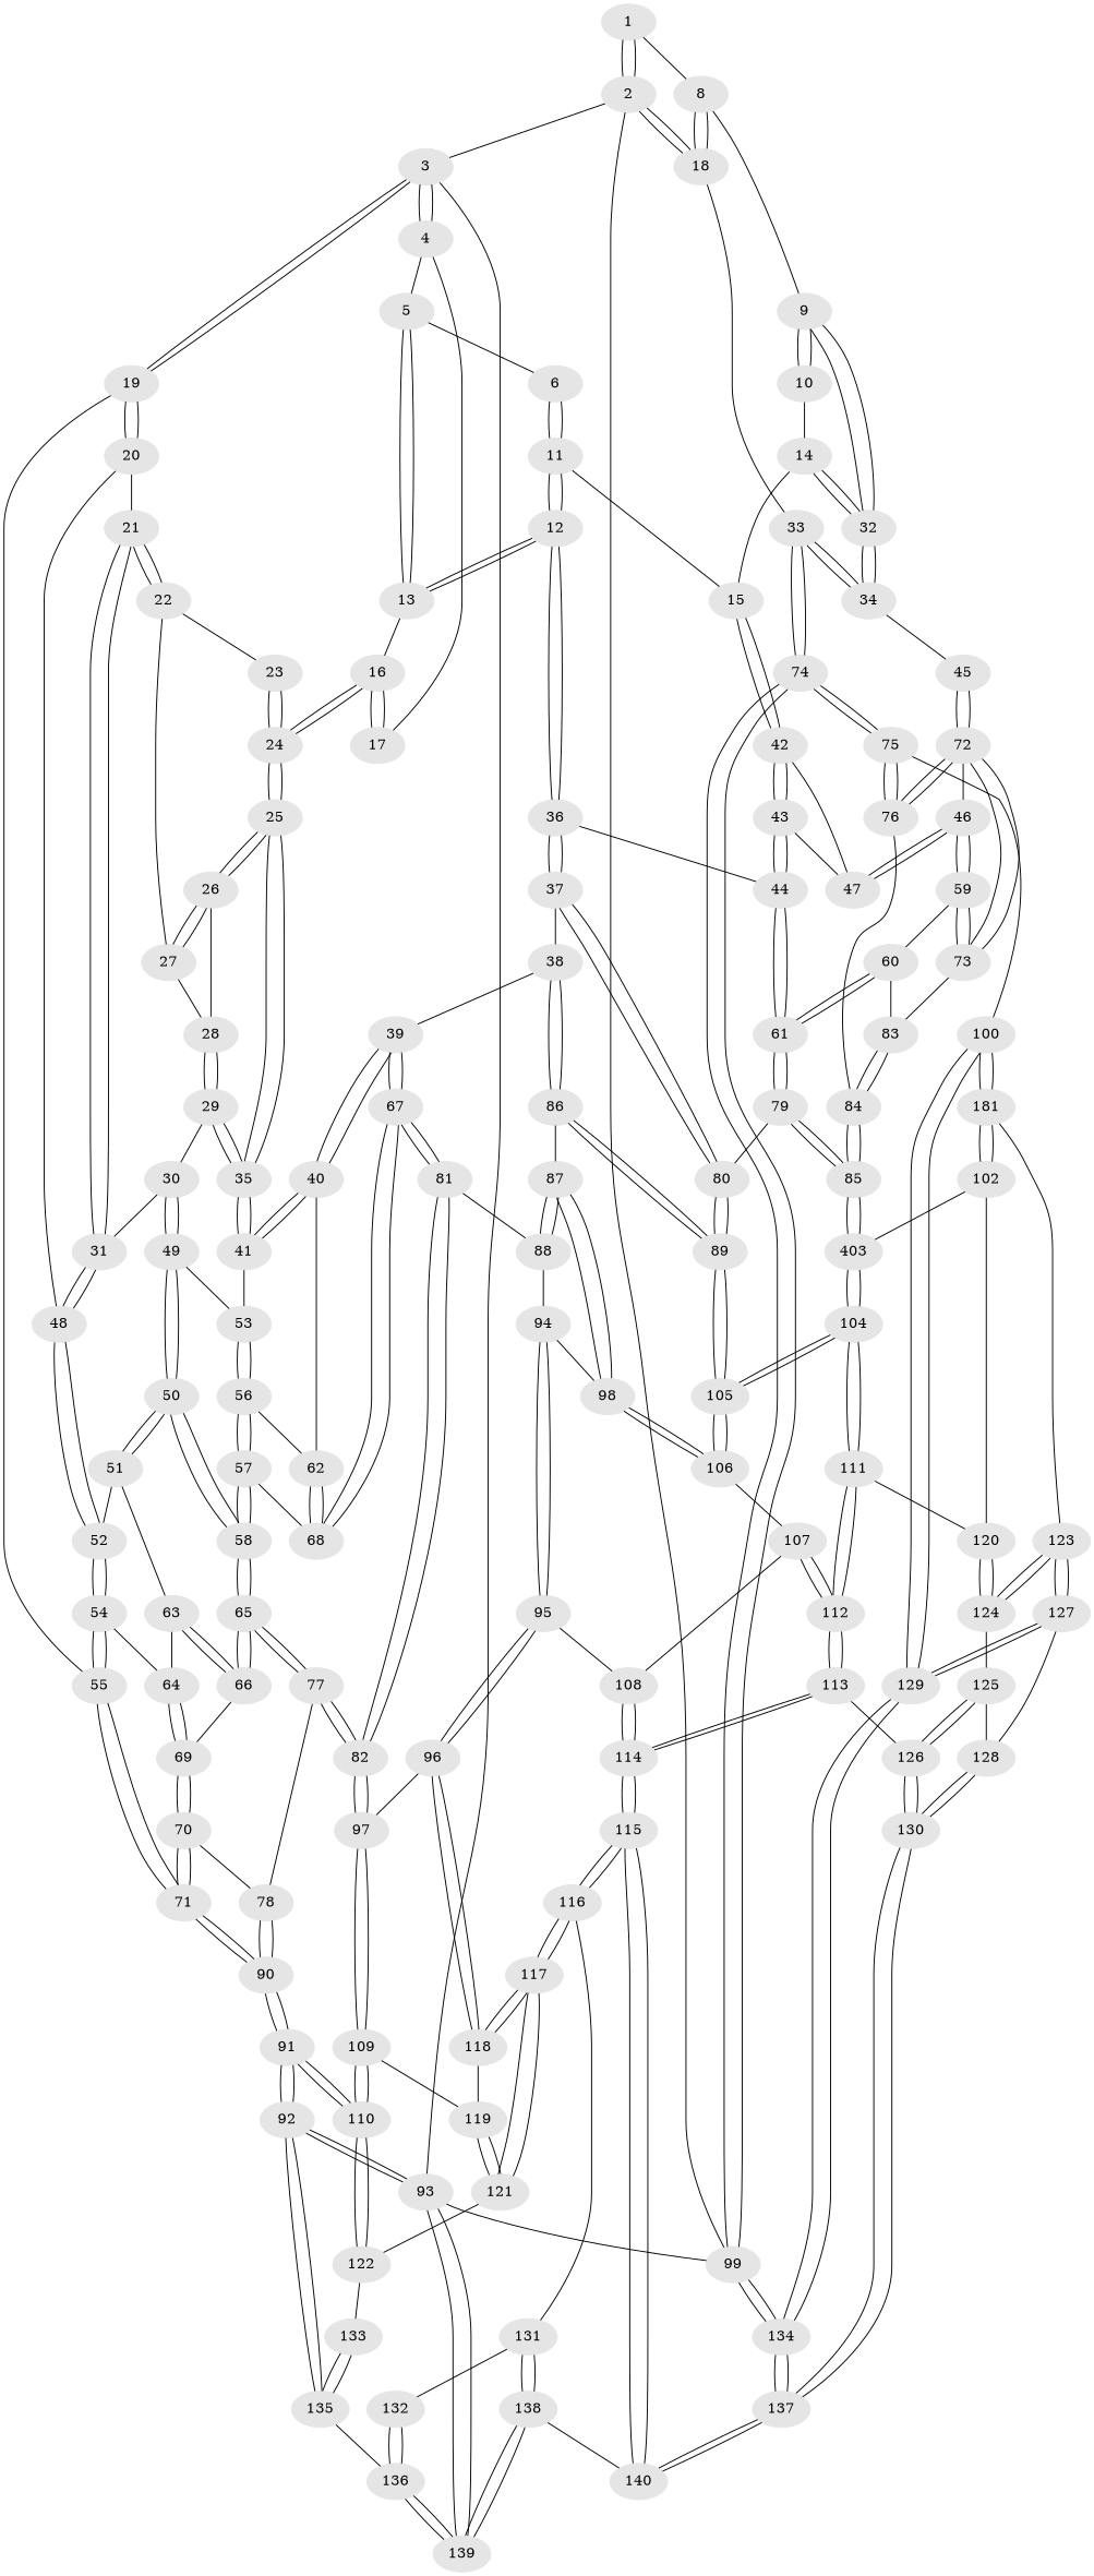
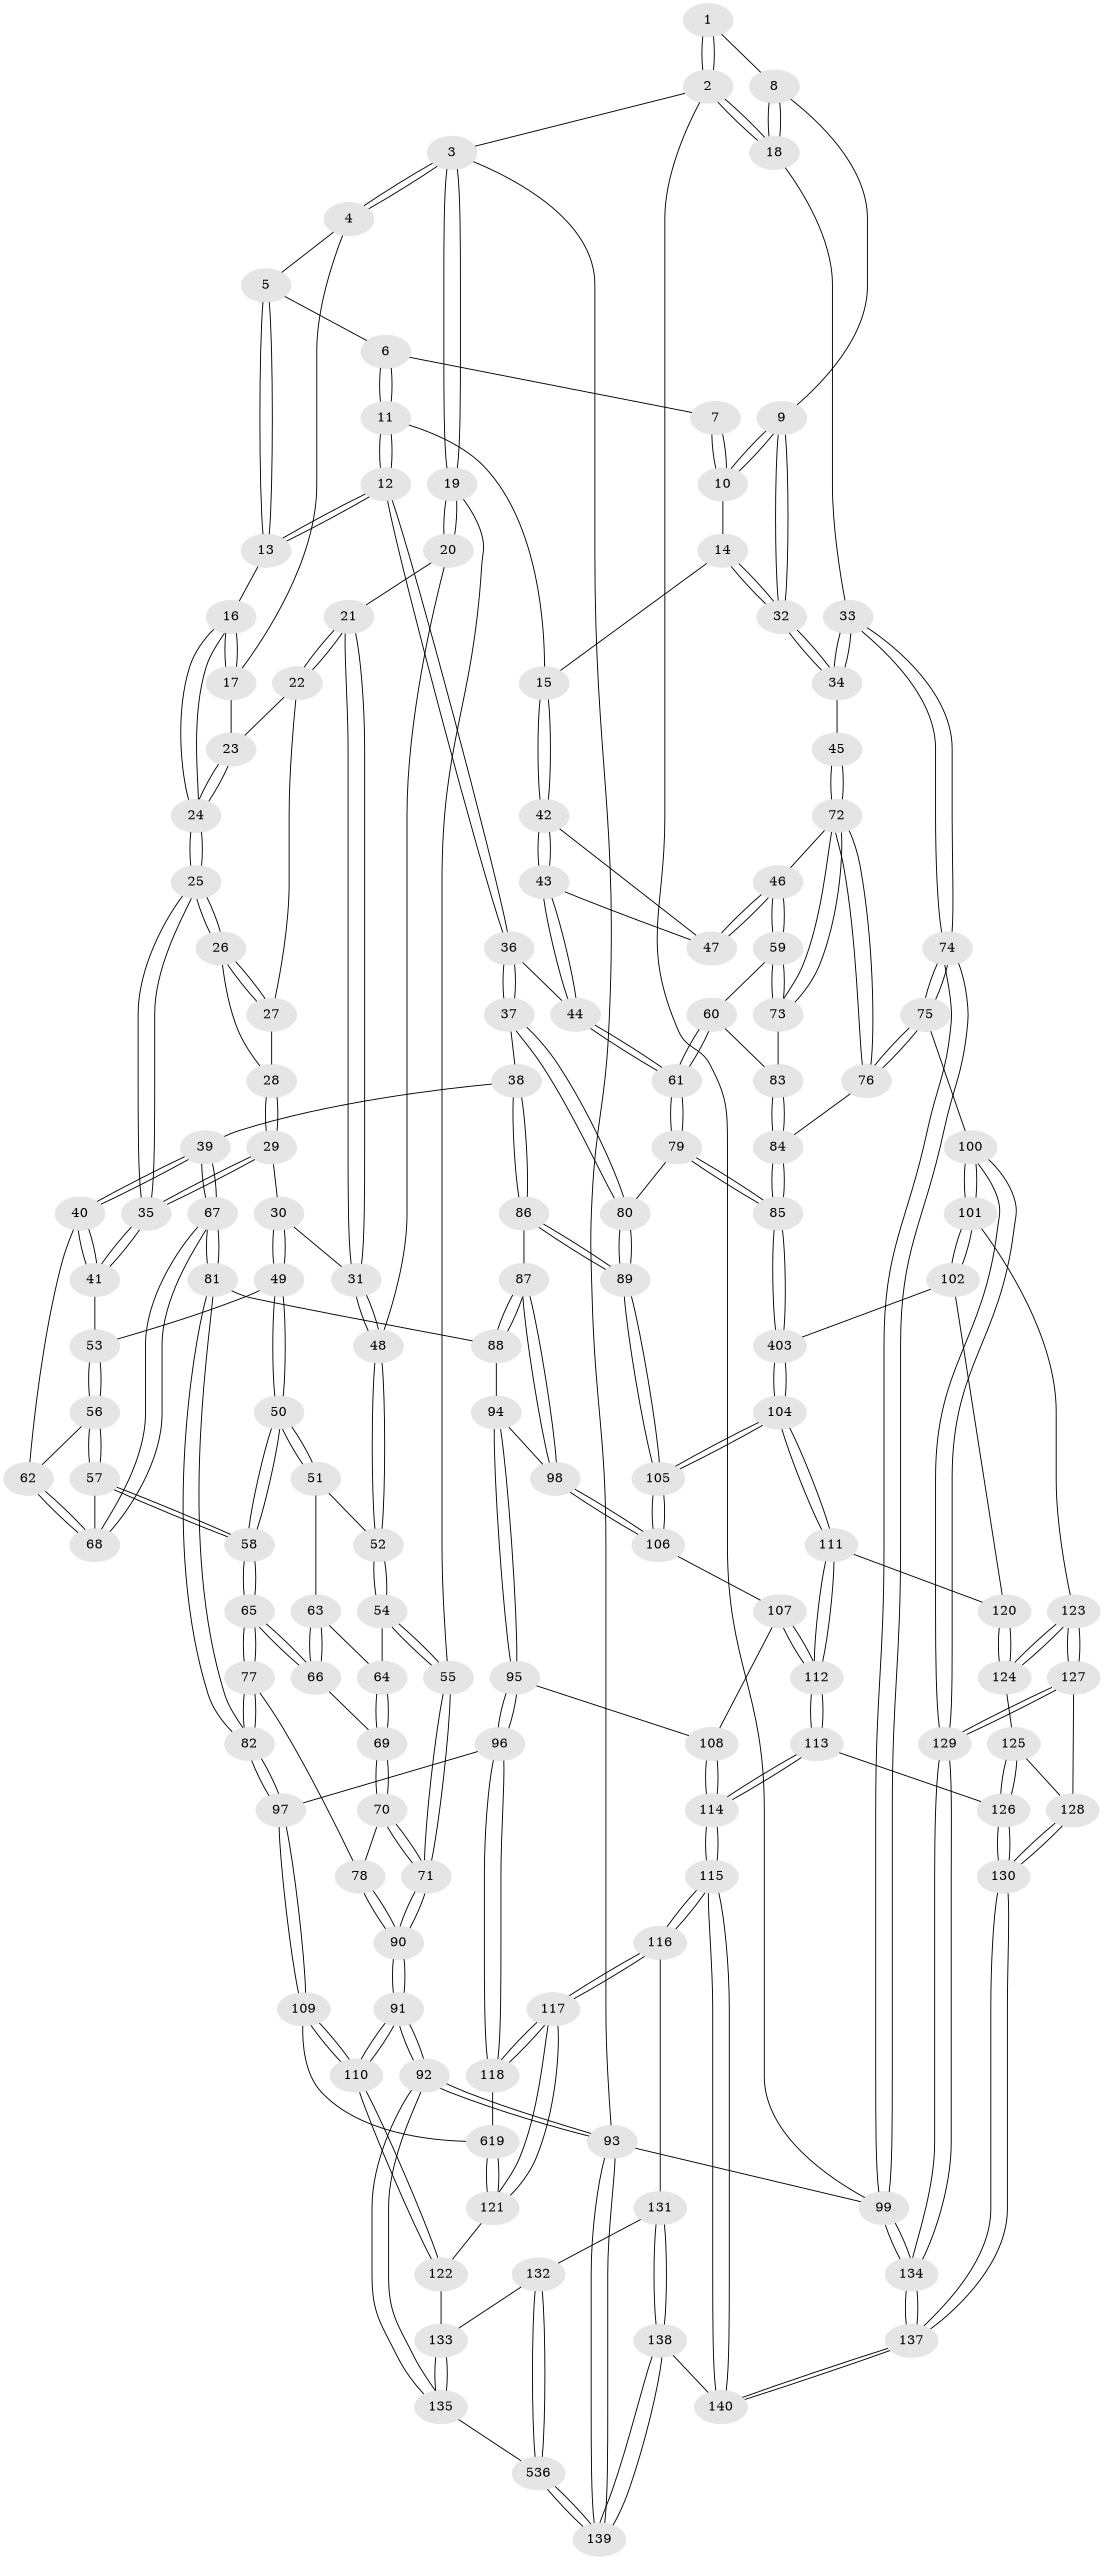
  graph {
    node [color=gray90 style=filled]
    1
    2
    8
    3
    18
    99
    9
    4
    19
    93
    33
    134
    5
    17
    20
    55
    139
    6
    13
    23
+   7
    11
    16
    10
    12
    15
    14
    32
    34
    36
    42
    37
    44
    24
    43
    47
    25
    74
    21
    48
    71
    22
    31
    52
    27
    28
    26
    35
    41
    29
    30
    49
    53
    50
    45
    75
    72
    38
    80
    61
    39
    86
    89
    40
    67
    87
    62
    68
    81
    56
    79
    46
    59
    73
    76
    60
    54
    51
    58
    63
    65
    64
    66
    57
    69
    90
    77
    83
    84
    85
    70
    78
    82
    88
    91
    100
-   101 [label=181]
+   101
    129
    97
    n100 [label=403]
    105
    94
    109
    104
    98
    106
    95
    92
    110
    135
    122
-   136
+   136 [label=536]
    96
    108
    118
    114
-   119
+   119 [label=619]
    107
    137
    102
    123
    120
    124
    127
    111
    112
    113
    115
    121
    133
    126
    130
    116
    140
    117
    131
    132
    138
    125
    128
    1 -- 2
    1 -- 2
    1 -- 8
    2 -- 3
    2 -- 18
    2 -- 18
    2 -- 99
    8 -- 18
    8 -- 18
    8 -- 9
    3 -- 4
    3 -- 4
    3 -- 19
    3 -- 19
    3 -- 93
    18 -- 33
    99 -- 134
    99 -- 134
    9 -- 10
    9 -- 10
    9 -- 32
    9 -- 32
    4 -- 5
    4 -- 17
    19 -- 20
    19 -- 20
    19 -- 55
    93 -- 99
    93 -- 139
    93 -- 139
    33 -- 34
    33 -- 34
    33 -- 74
    33 -- 74
    134 -- 137
    134 -- 137
    5 -- 6
    5 -- 13
    5 -- 13
+   17 -- 23
    20 -- 21
    20 -- 48
    55 -- 71
    55 -- 71
+   6 -- 7
    6 -- 11
    6 -- 11
    13 -- 16
    23 -- 24
    23 -- 24
+   7 -- 10
+   7 -- 10
    11 -- 12
    11 -- 12
    11 -- 15
    16 -- 17
    16 -- 17
    16 -- 24
    16 -- 24
    10 -- 14
    12 -- 13
    12 -- 13
    12 -- 36
    12 -- 36
    15 -- 42
    15 -- 42
    14 -- 15
    14 -- 32
    14 -- 32
    32 -- 34
    32 -- 34
    34 -- 45
    36 -- 37
    36 -- 37
    36 -- 44
    42 -- 43
    42 -- 43
    42 -- 47
    37 -- 38
    37 -- 80
    37 -- 80
    44 -- 61
    44 -- 61
    24 -- 25
    24 -- 25
    43 -- 44
    43 -- 44
    43 -- 47
    25 -- 26
    25 -- 26
    25 -- 35
    25 -- 35
    74 -- 99
    74 -- 99
    74 -- 75
    74 -- 75
    21 -- 22
    21 -- 22
    21 -- 31
    21 -- 31
    48 -- 52
    48 -- 52
    71 -- 90
    71 -- 90
    22 -- 23
    22 -- 27
    31 -- 48
    31 -- 48
    52 -- 54
    52 -- 54
    27 -- 28
    28 -- 29
    28 -- 29
    26 -- 27
    26 -- 27
    26 -- 28
    35 -- 41
    35 -- 41
    41 -- 53
    29 -- 35
    29 -- 35
    29 -- 30
    30 -- 31
    30 -- 49
    30 -- 49
    49 -- 53
    49 -- 50
    49 -- 50
    53 -- 56
    53 -- 56
    50 -- 51
    50 -- 51
    50 -- 58
    50 -- 58
    45 -- 72
    45 -- 72
    75 -- 76
    75 -- 76
    75 -- 100
    72 -- 46
    72 -- 73
    72 -- 73
    72 -- 76
    72 -- 76
    38 -- 39
    38 -- 86
    38 -- 86
    80 -- 89
    80 -- 89
    61 -- 79
    61 -- 79
    39 -- 40
    39 -- 40
    39 -- 67
    39 -- 67
    86 -- 89
    86 -- 89
    86 -- 87
    89 -- 105
    89 -- 105
    40 -- 41
    40 -- 41
    40 -- 62
    67 -- 68
    67 -- 68
    67 -- 81
    67 -- 81
    87 -- 88
    87 -- 88
    87 -- 98
    87 -- 98
    62 -- 68
    62 -- 68
    81 -- 82
    81 -- 82
    81 -- 88
    56 -- 62
    56 -- 57
    56 -- 57
    79 -- 80
    79 -- 85
    79 -- 85
    46 -- 47
    46 -- 47
    46 -- 59
    46 -- 59
    59 -- 73
    59 -- 73
    59 -- 60
    73 -- 83
    76 -- 84
    60 -- 61
    60 -- 61
    60 -- 83
    54 -- 55
    54 -- 55
    54 -- 64
    51 -- 52
    51 -- 63
    58 -- 65
    58 -- 65
    63 -- 64
    63 -- 66
    63 -- 66
    65 -- 66
    65 -- 66
    65 -- 77
    65 -- 77
    64 -- 69
    64 -- 69
    66 -- 69
    57 -- 68
    57 -- 58
    57 -- 58
    69 -- 70
    69 -- 70
    90 -- 91
    90 -- 91
    77 -- 78
    77 -- 82
    77 -- 82
    83 -- 84
    83 -- 84
    84 -- 85
    84 -- 85
    85 -- n100
    85 -- n100
    70 -- 71
    70 -- 71
    70 -- 78
    78 -- 90
    78 -- 90
    82 -- 97
    82 -- 97
    88 -- 94
    91 -- 92
    91 -- 92
    91 -- 110
    91 -- 110
    100 -- 101
    100 -- 101
    100 -- 129
    100 -- 129
    101 -- 102
    101 -- 102
    101 -- 123
    129 -- 134
    129 -- 134
    97 -- 109
    97 -- 109
    n100 -- 104
    n100 -- 104
    105 -- 106
    105 -- 106
    94 -- 98
    94 -- 95
    94 -- 95
    109 -- 110
    109 -- 110
    109 -- 119
    104 -- 105
    104 -- 105
    104 -- 111
    104 -- 111
    98 -- 106
    98 -- 106
    106 -- 107
    95 -- 96
    95 -- 96
    95 -- 108
    92 -- 93
    92 -- 93
    92 -- 135
    92 -- 135
    110 -- 122
    110 -- 122
    135 -- 136
    122 -- 133
    136 -- 139
    136 -- 139
    96 -- 97
    96 -- 118
    96 -- 118
    108 -- 114
    108 -- 114
    118 -- 119
    114 -- 115
    114 -- 115
    119 -- 121
    119 -- 121
    107 -- 108
    107 -- 112
    107 -- 112
    137 -- 140
    137 -- 140
    102 -- n100
    102 -- 120
    123 -- 124
    123 -- 124
    123 -- 127
    123 -- 127
    120 -- 124
    120 -- 124
    124 -- 125
    127 -- 129
    127 -- 129
    127 -- 128
    111 -- 120
    111 -- 112
    111 -- 112
    112 -- 113
    112 -- 113
    113 -- 114
    113 -- 114
    113 -- 126
    115 -- 116
    115 -- 116
    115 -- 140
    115 -- 140
    121 -- 122
    133 -- 135
    133 -- 135
    126 -- 130
    126 -- 130
    130 -- 137
    130 -- 137
    116 -- 117
    116 -- 117
    116 -- 131
    117 -- 118
    117 -- 118
    117 -- 121
    117 -- 121
    131 -- 132
    131 -- 138
    131 -- 138
    132 -- 136
    132 -- 136
+   132 -- 133
    138 -- 139
    138 -- 139
    138 -- 140
    125 -- 126
    125 -- 126
    125 -- 128
    128 -- 130
    128 -- 130
  }
